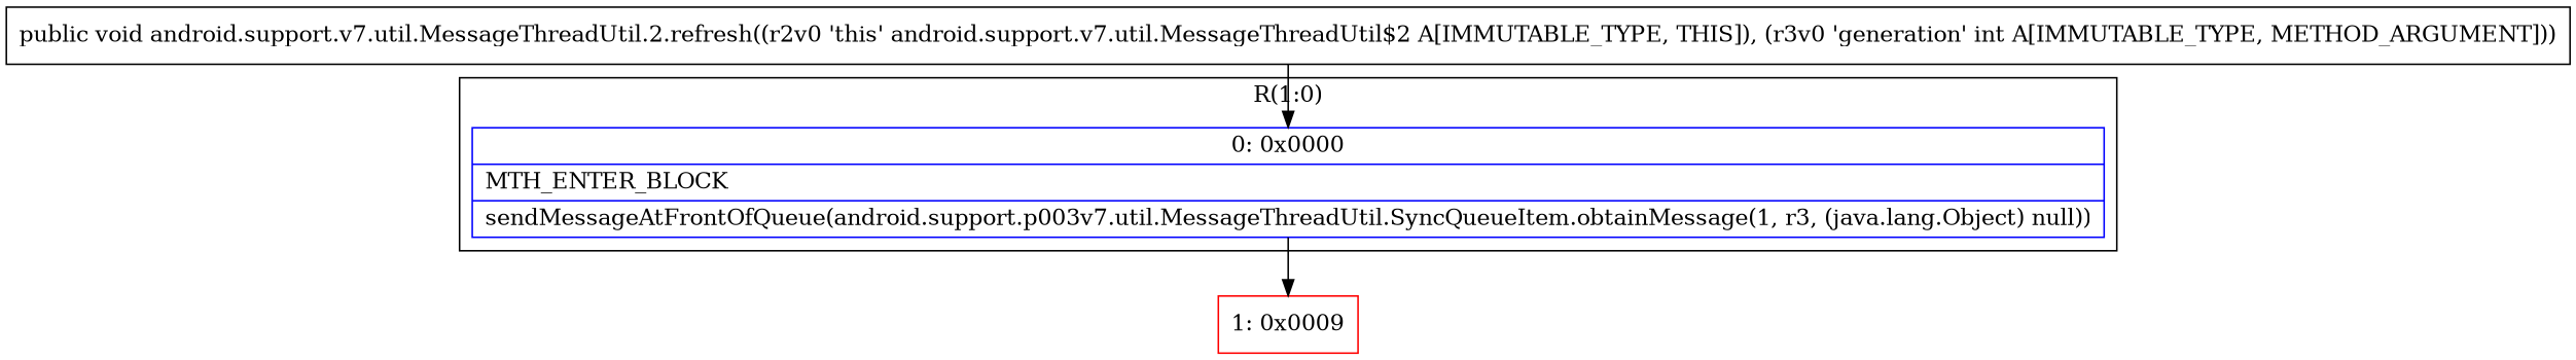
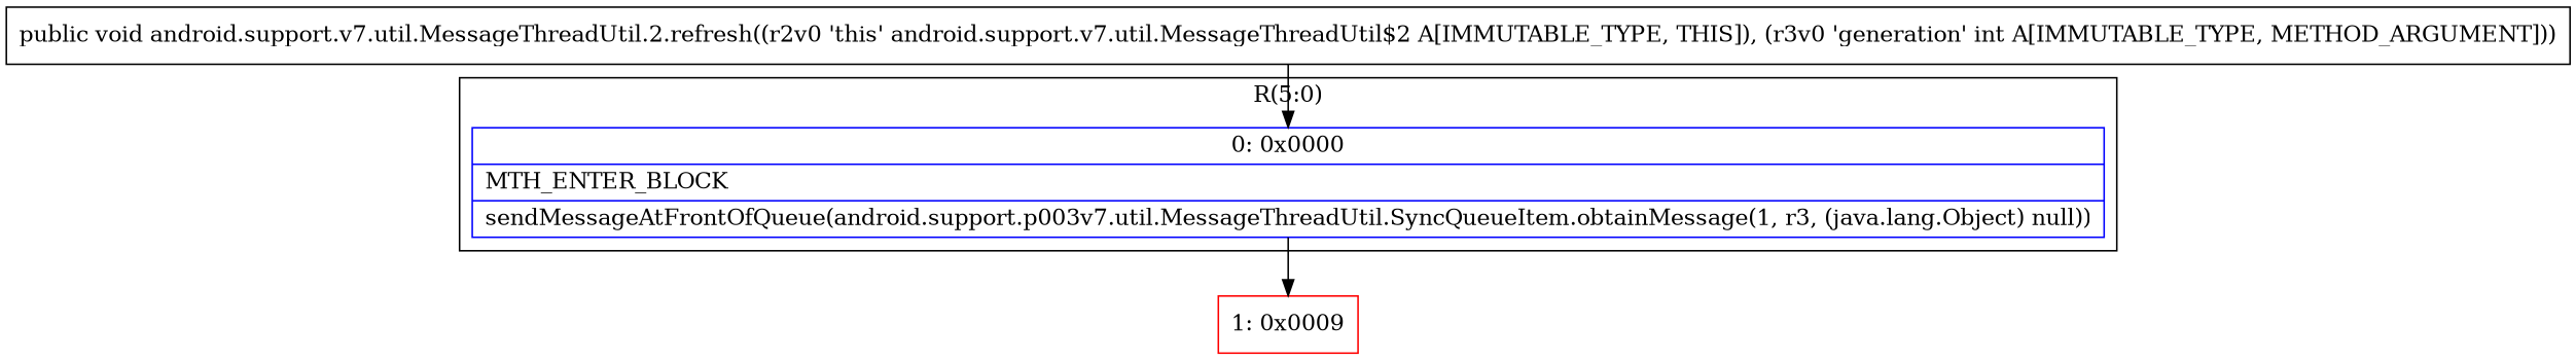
  digraph {
    node [shape=record]
    n1 [color=blue label="{0\:\ 0x0000|MTH_ENTER_BLOCK\l|sendMessageAtFrontOfQueue(android.support.p003v7.util.MessageThreadUtil.SyncQueueItem.obtainMessage(1, r3, (java.lang.Object) null))\l}"]
    n2 [color=red label="{1\:\ 0x0009}"]
    n3 [label="{public void android.support.v7.util.MessageThreadUtil.2.refresh((r2v0 'this' android.support.v7.util.MessageThreadUtil$2 A[IMMUTABLE_TYPE, THIS]), (r3v0 'generation' int A[IMMUTABLE_TYPE, METHOD_ARGUMENT])) }"]
    subgraph cluster_1 {
-     label="R(1:0)"
+     label="R(5:0)"
      n1
    }
    n1 -> n2
    n3 -> n1
  }
